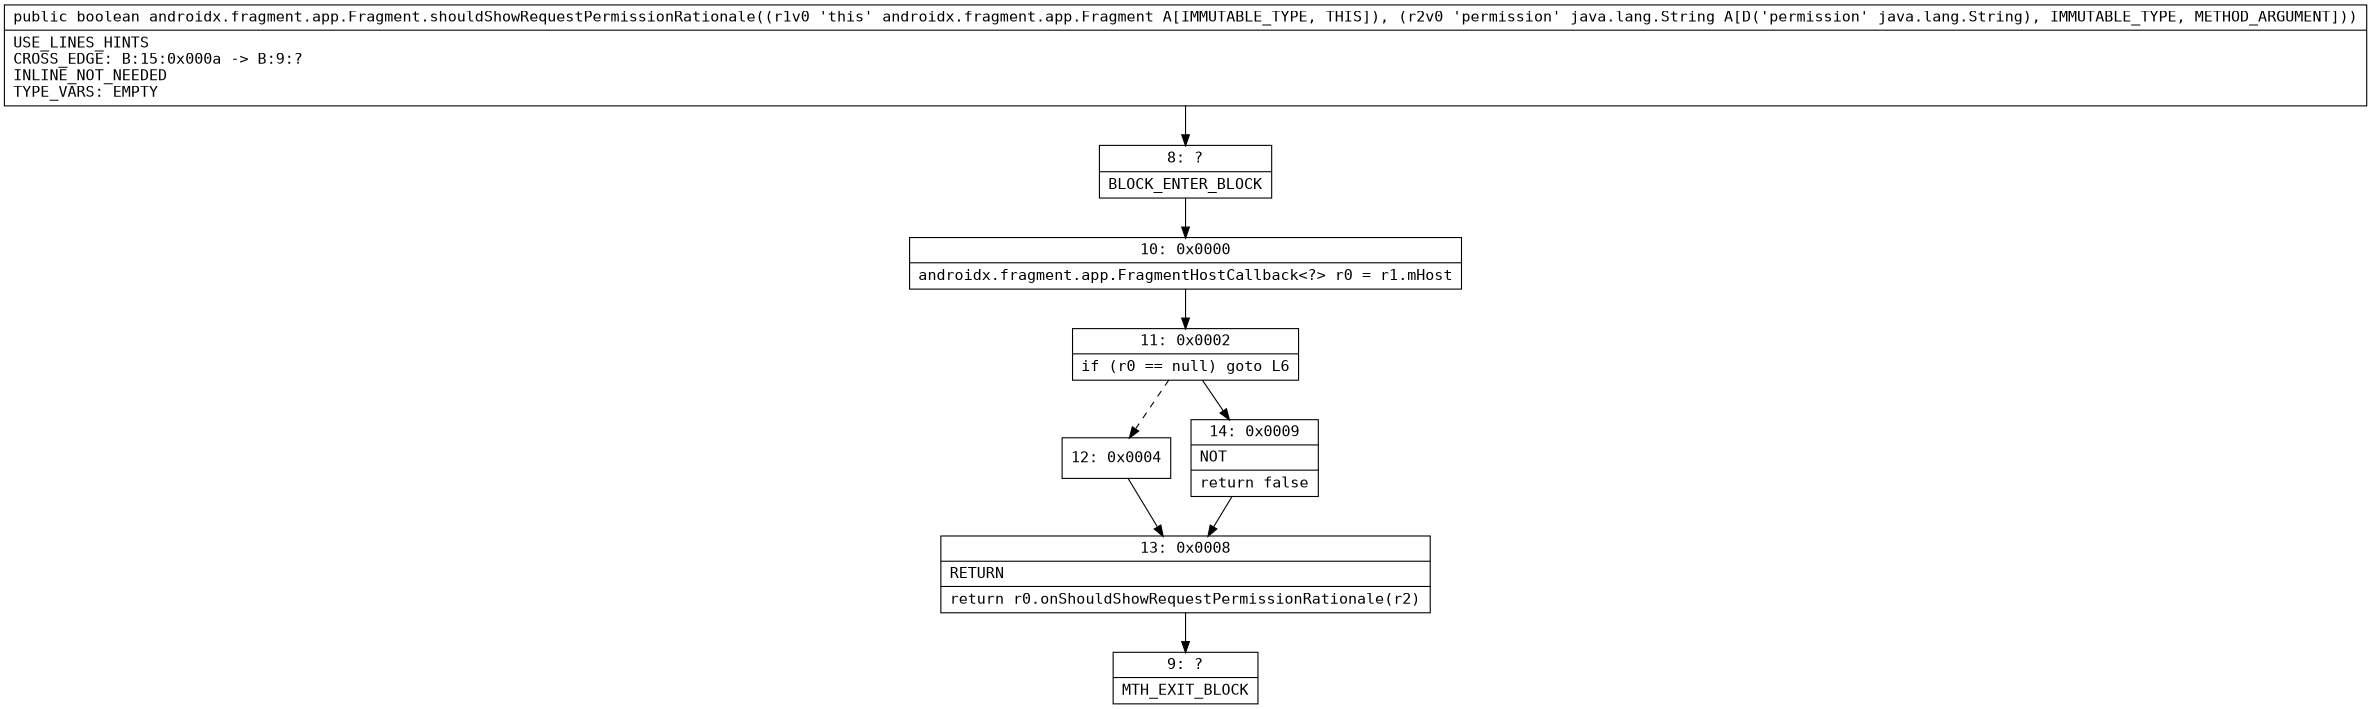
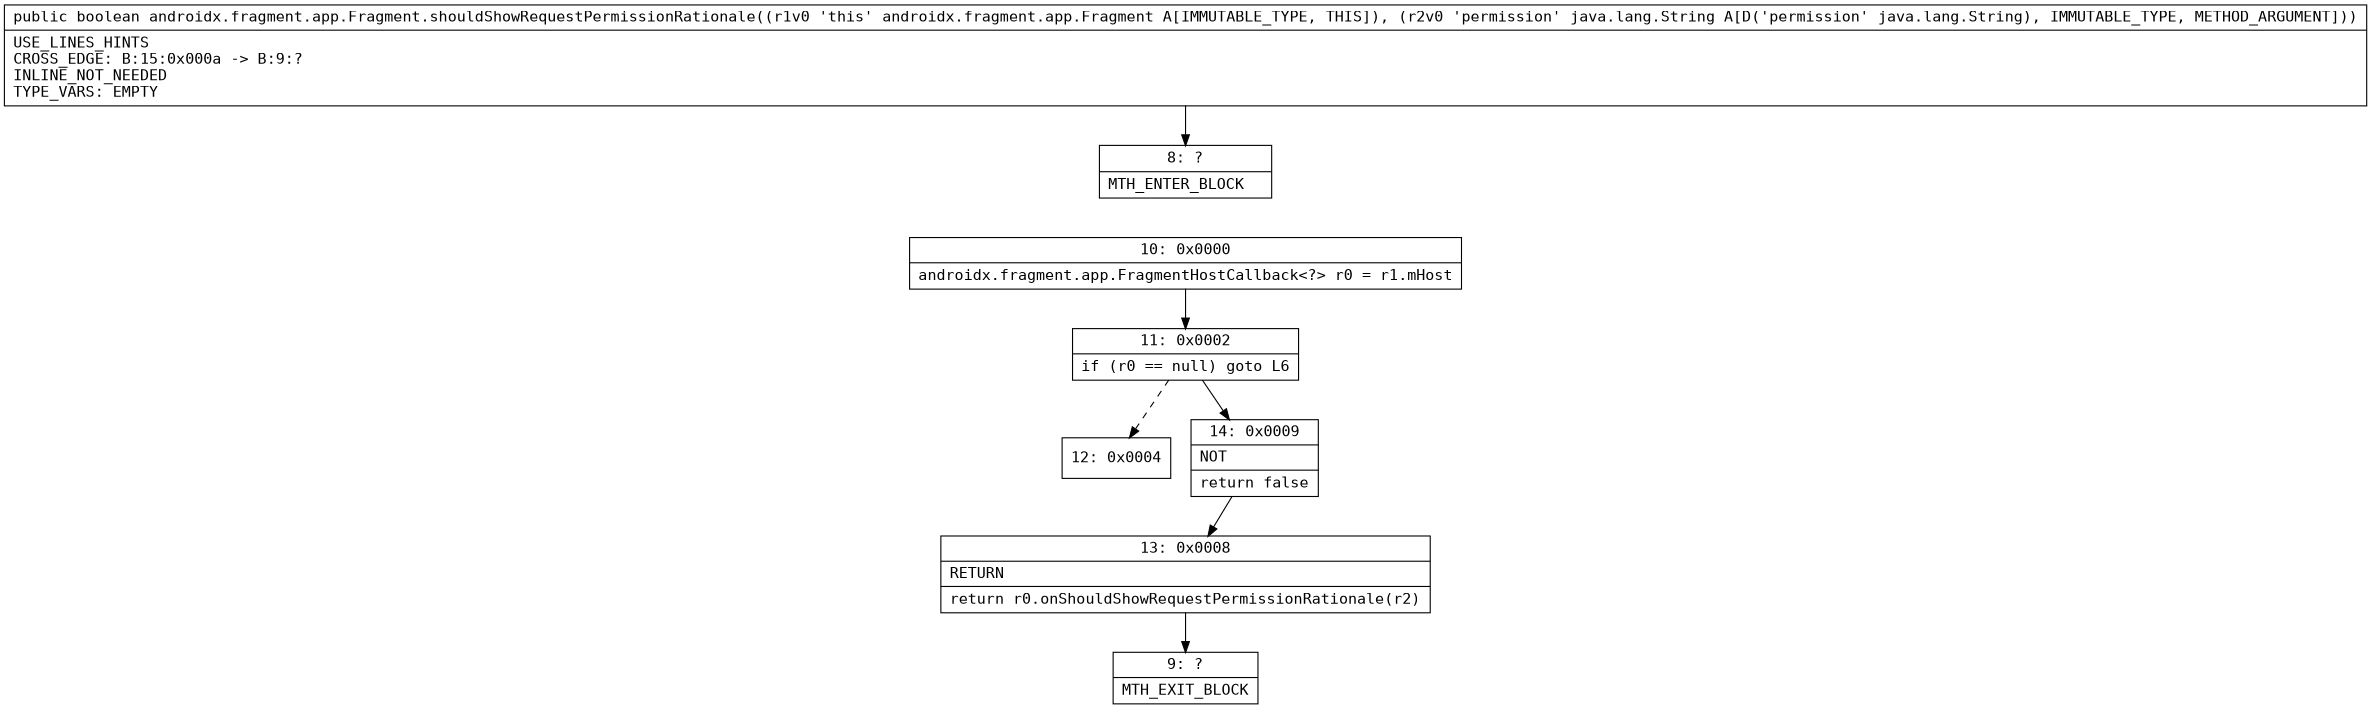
  digraph {
    fontname="DejaVu Sans Mono"
    node [fontname="DejaVu Sans Mono" shape=record]
    edge [fontname="DejaVu Sans Mono"]
-   n1 [label="{8\:\ ?|BLOCK_ENTER_BLOCK\l}"]
+   n1 [label="{8\:\ ?|MTH_ENTER_BLOCK\l}"]
    n2 [label="{10\:\ 0x0000|androidx.fragment.app.FragmentHostCallback\<?\> r0 = r1.mHost\l}"]
    n3 [label="{11\:\ 0x0002|if (r0 == null) goto L6\l}"]
    n4 [label="{12\:\ 0x0004}"]
    n5 [label="{14\:\ 0x0009|NOT\l|return false\l}"]
    n6 [label="{13\:\ 0x0008|RETURN\l|return r0.onShouldShowRequestPermissionRationale(r2)\l}"]
    n7 [label="{9\:\ ?|MTH_EXIT_BLOCK\l}"]
    n8 [label="{public boolean androidx.fragment.app.Fragment.shouldShowRequestPermissionRationale((r1v0 'this' androidx.fragment.app.Fragment A[IMMUTABLE_TYPE, THIS]), (r2v0 'permission' java.lang.String A[D('permission' java.lang.String), IMMUTABLE_TYPE, METHOD_ARGUMENT]))  | USE_LINES_HINTS\lCROSS_EDGE: B:15:0x000a \-\> B:9:?\lINLINE_NOT_NEEDED\lTYPE_VARS: EMPTY\l}"]
-   n1 -> n2
    n2 -> n3
    n3 -> n4 [style=dashed]
    n3 -> n5
-   n4 -> n6
    n5 -> n6
    n6 -> n7
    n8 -> n1
  }
